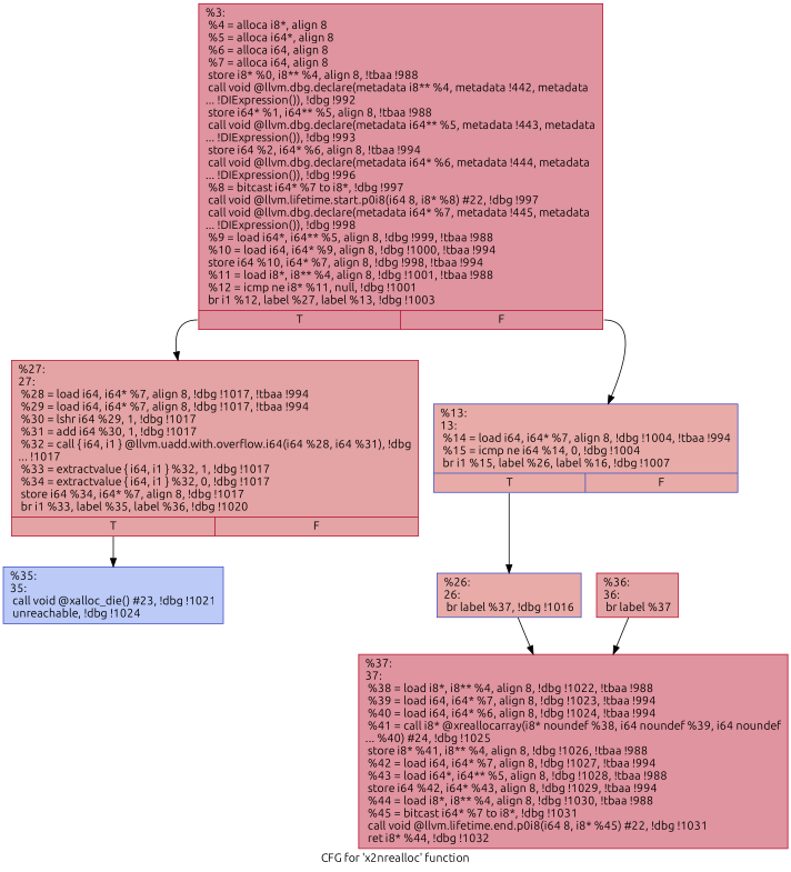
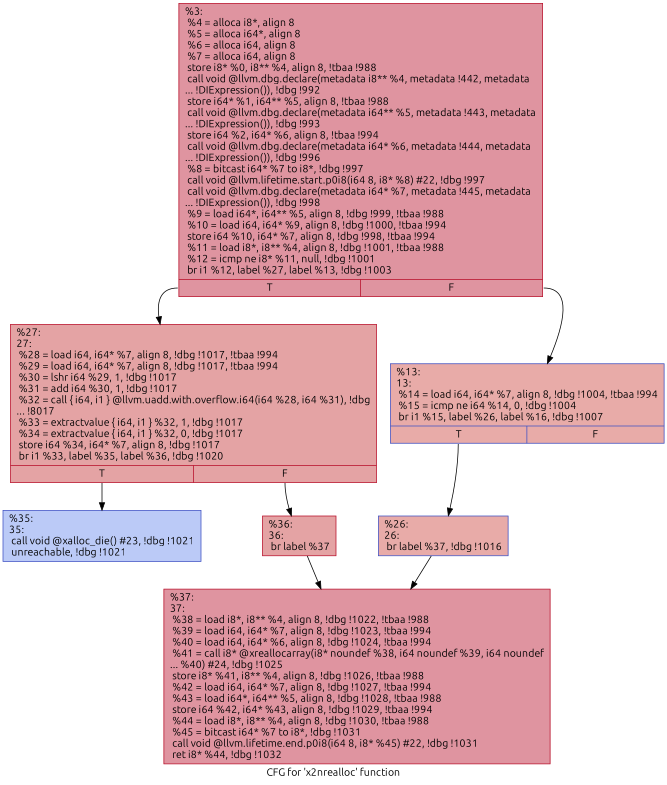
  digraph {
    fontname=Ubuntu
    label="CFG for 'x2nrealloc' function"
    node [color="#b70d28ff" fillcolor="#b70d2870" fontname=Ubuntu shape=record style=filled]
    edge [fontname=Ubuntu tailport=s0]
    n1 [label="{%3:\l  %4 = alloca i8*, align 8\l  %5 = alloca i64*, align 8\l  %6 = alloca i64, align 8\l  %7 = alloca i64, align 8\l  store i8* %0, i8** %4, align 8, !tbaa !988\l  call void @llvm.dbg.declare(metadata i8** %4, metadata !442, metadata\l... !DIExpression()), !dbg !992\l  store i64* %1, i64** %5, align 8, !tbaa !988\l  call void @llvm.dbg.declare(metadata i64** %5, metadata !443, metadata\l... !DIExpression()), !dbg !993\l  store i64 %2, i64* %6, align 8, !tbaa !994\l  call void @llvm.dbg.declare(metadata i64* %6, metadata !444, metadata\l... !DIExpression()), !dbg !996\l  %8 = bitcast i64* %7 to i8*, !dbg !997\l  call void @llvm.lifetime.start.p0i8(i64 8, i8* %8) #22, !dbg !997\l  call void @llvm.dbg.declare(metadata i64* %7, metadata !445, metadata\l... !DIExpression()), !dbg !998\l  %9 = load i64*, i64** %5, align 8, !dbg !999, !tbaa !988\l  %10 = load i64, i64* %9, align 8, !dbg !1000, !tbaa !994\l  store i64 %10, i64* %7, align 8, !dbg !998, !tbaa !994\l  %11 = load i8*, i8** %4, align 8, !dbg !1001, !tbaa !988\l  %12 = icmp ne i8* %11, null, !dbg !1001\l  br i1 %12, label %27, label %13, !dbg !1003\l|{<s0>T|<s1>F}}"]
-   n2 [fillcolor="#c32e3170" label="{%27:\l27:                                               \l  %28 = load i64, i64* %7, align 8, !dbg !1017, !tbaa !994\l  %29 = load i64, i64* %7, align 8, !dbg !1017, !tbaa !994\l  %30 = lshr i64 %29, 1, !dbg !1017\l  %31 = add i64 %30, 1, !dbg !1017\l  %32 = call \{ i64, i1 \} @llvm.uadd.with.overflow.i64(i64 %28, i64 %31), !dbg\l... !1017\l  %33 = extractvalue \{ i64, i1 \} %32, 1, !dbg !1017\l  %34 = extractvalue \{ i64, i1 \} %32, 0, !dbg !1017\l  store i64 %34, i64* %7, align 8, !dbg !1017\l  br i1 %33, label %35, label %36, !dbg !1020\l|{<s0>T|<s1>F}}"]
+   n2 [fillcolor="#c32e3170" label="{%27:\l27:                                               \l  %28 = load i64, i64* %7, align 8, !dbg !1017, !tbaa !994\l  %29 = load i64, i64* %7, align 8, !dbg !1017, !tbaa !994\l  %30 = lshr i64 %29, 1, !dbg !1017\l  %31 = add i64 %30, 1, !dbg !1017\l  %32 = call \{ i64, i1 \} @llvm.uadd.with.overflow.i64(i64 %28, i64 %31), !dbg\l... !8017\l  %33 = extractvalue \{ i64, i1 \} %32, 1, !dbg !1017\l  %34 = extractvalue \{ i64, i1 \} %32, 0, !dbg !1017\l  store i64 %34, i64* %7, align 8, !dbg !1017\l  br i1 %33, label %35, label %36, !dbg !1020\l|{<s0>T|<s1>F}}"]
    n3 [color="#3d50c3ff" fillcolor="#cc403a70" label="{%13:\l13:                                               \l  %14 = load i64, i64* %7, align 8, !dbg !1004, !tbaa !994\l  %15 = icmp ne i64 %14, 0, !dbg !1004\l  br i1 %15, label %26, label %16, !dbg !1007\l|{<s0>T|<s1>F}}"]
-   n4 [color="#3d50c3ff" fillcolor="#6687ed70" label="{%35:\l35:                                               \l  call void @xalloc_die() #23, !dbg !1021\l  unreachable, !dbg !1024\l}"]
+   n4 [color="#3d50c3ff" fillcolor="#6687ed70" label="{%35:\l35:                                               \l  call void @xalloc_die() #23, !dbg !1021\l  unreachable, !dbg !1021\l}"]
    n5 [fillcolor="#c32e3170" label="{%36:\l36:                                               \l  br label %37\l}"]
    n6 [color="#3d50c3ff" fillcolor="#cc403a70" label="{%26:\l26:                                               \l  br label %37, !dbg !1016\l}"]
    n7 [label="{%37:\l37:                                               \l  %38 = load i8*, i8** %4, align 8, !dbg !1022, !tbaa !988\l  %39 = load i64, i64* %7, align 8, !dbg !1023, !tbaa !994\l  %40 = load i64, i64* %6, align 8, !dbg !1024, !tbaa !994\l  %41 = call i8* @xreallocarray(i8* noundef %38, i64 noundef %39, i64 noundef\l... %40) #24, !dbg !1025\l  store i8* %41, i8** %4, align 8, !dbg !1026, !tbaa !988\l  %42 = load i64, i64* %7, align 8, !dbg !1027, !tbaa !994\l  %43 = load i64*, i64** %5, align 8, !dbg !1028, !tbaa !988\l  store i64 %42, i64* %43, align 8, !dbg !1029, !tbaa !994\l  %44 = load i8*, i8** %4, align 8, !dbg !1030, !tbaa !988\l  %45 = bitcast i64* %7 to i8*, !dbg !1031\l  call void @llvm.lifetime.end.p0i8(i64 8, i8* %45) #22, !dbg !1031\l  ret i8* %44, !dbg !1032\l}"]
    n1 -> n2
    n1 -> n3 [tailport=s1]
    n2 -> n4
+   n2 -> n5 [tailport=s1]
    n3 -> n6
    n5 -> n7 [tailport=""]
    n6 -> n7 [tailport=""]
  }
